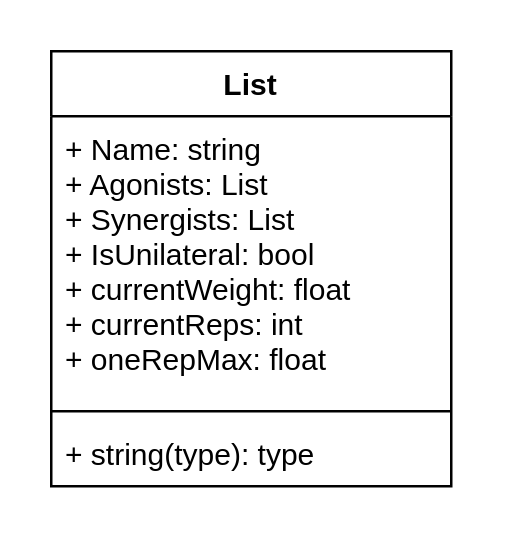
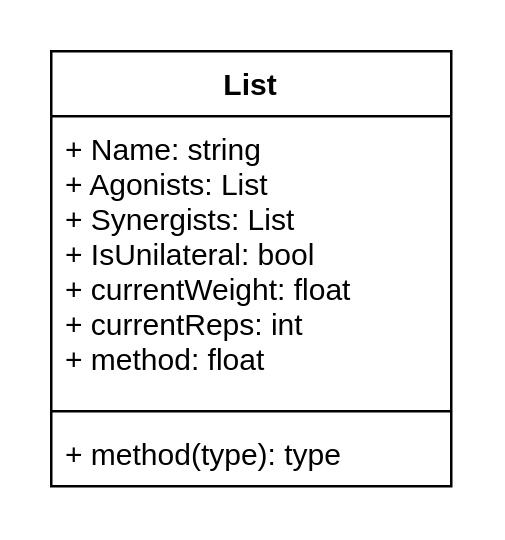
  <mxCell id="0" />
  <mxCell id="1" parent="0" />
  <mxCell id="2" value="List" style="swimlane;fontStyle=1;align=center;verticalAlign=top;childLayout=stackLayout;horizontal=1;startSize=26;horizontalStack=0;resizeParent=1;resizeParentMax=0;resizeLast=0;collapsible=1;marginBottom=0;" vertex="1" parent="1"><mxGeometry x="20" y="20" width="160" height="174" as="geometry" /></mxCell>
- <mxCell id="3" value="+ Name: string&#10;+ Agonists: List&#10;+ Synergists: List&#10;+ IsUnilateral: bool&#10;+ currentWeight: float&#10;+ currentReps: int&#10;+ oneRepMax: float&#10;" style="text;strokeColor=none;fillColor=none;align=left;verticalAlign=top;spacingLeft=4;spacingRight=4;overflow=hidden;rotatable=0;points=[[0,0.5],[1,0.5]];portConstraint=eastwest;" vertex="1" parent="2"><mxGeometry y="26" width="160" height="114" as="geometry" /></mxCell>
+ <mxCell id="3" value="+ Name: string&#10;+ Agonists: List&#10;+ Synergists: List&#10;+ IsUnilateral: bool&#10;+ currentWeight: float&#10;+ currentReps: int&#10;+ method: float&#10;" style="text;strokeColor=none;fillColor=none;align=left;verticalAlign=top;spacingLeft=4;spacingRight=4;overflow=hidden;rotatable=0;points=[[0,0.5],[1,0.5]];portConstraint=eastwest;" vertex="1" parent="2"><mxGeometry y="26" width="160" height="114" as="geometry" /></mxCell>
  <mxCell id="4" value="" style="line;strokeWidth=1;fillColor=none;align=left;verticalAlign=middle;spacingTop=-1;spacingLeft=3;spacingRight=3;rotatable=0;labelPosition=right;points=[];portConstraint=eastwest;" vertex="1" parent="2"><mxGeometry y="140" width="160" height="8" as="geometry" /></mxCell>
- <mxCell id="5" value="+ string(type): type" style="text;strokeColor=none;fillColor=none;align=left;verticalAlign=top;spacingLeft=4;spacingRight=4;overflow=hidden;rotatable=0;points=[[0,0.5],[1,0.5]];portConstraint=eastwest;" vertex="1" parent="2"><mxGeometry y="148" width="160" height="26" as="geometry" /></mxCell>
+ <mxCell id="5" value="+ method(type): type" style="text;strokeColor=none;fillColor=none;align=left;verticalAlign=top;spacingLeft=4;spacingRight=4;overflow=hidden;rotatable=0;points=[[0,0.5],[1,0.5]];portConstraint=eastwest;" vertex="1" parent="2"><mxGeometry y="148" width="160" height="26" as="geometry" /></mxCell>
